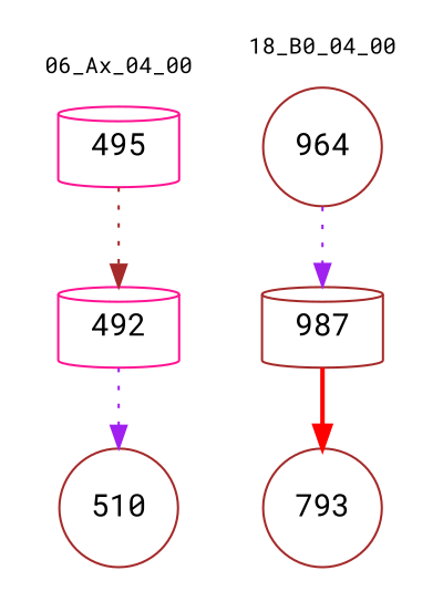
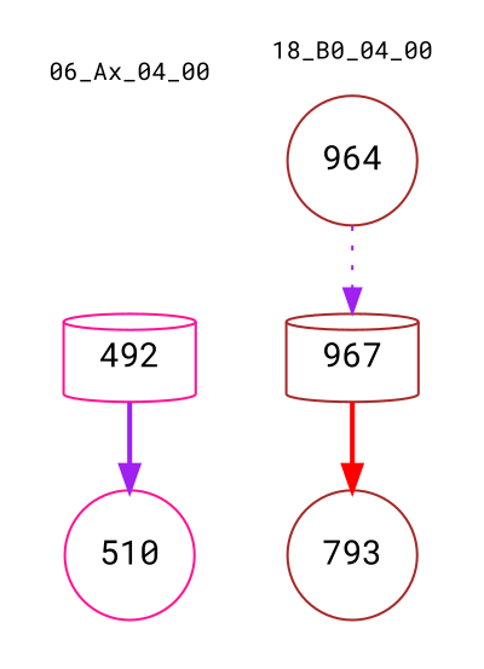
  digraph {
    fontname="Roboto Mono"
    node [color=deeppink fontname="Roboto Mono" shape=cylinder]
    edge [color=purple fontname="Roboto Mono" style=dotted]
-   n1 [label=495]
    n2 [label=492]
-   n3 [color=brown label=510 shape=circle]
+   n3 [label=510 shape=circle]
    n4 [color=brown label=964 shape=circle]
-   n5 [color=brown label=987]
+   n5 [color=brown label=967]
    n6 [color=brown label=793 shape=circle]
    subgraph cluster_1 {
      color=white
      fontsize=10
      label="06_Ax_04_00"
-     n1
      n2
      n3
    }
    subgraph cluster_2 {
      color=white
      fontsize=10
      label="18_B0_04_00"
      n4
      n5
      n6
    }
-   n1 -> n2 [color=brown]
-   n2 -> n3
+   n2 -> n3 [style=bold]
    n4 -> n5
    n5 -> n6 [color=red style=bold]
  }
